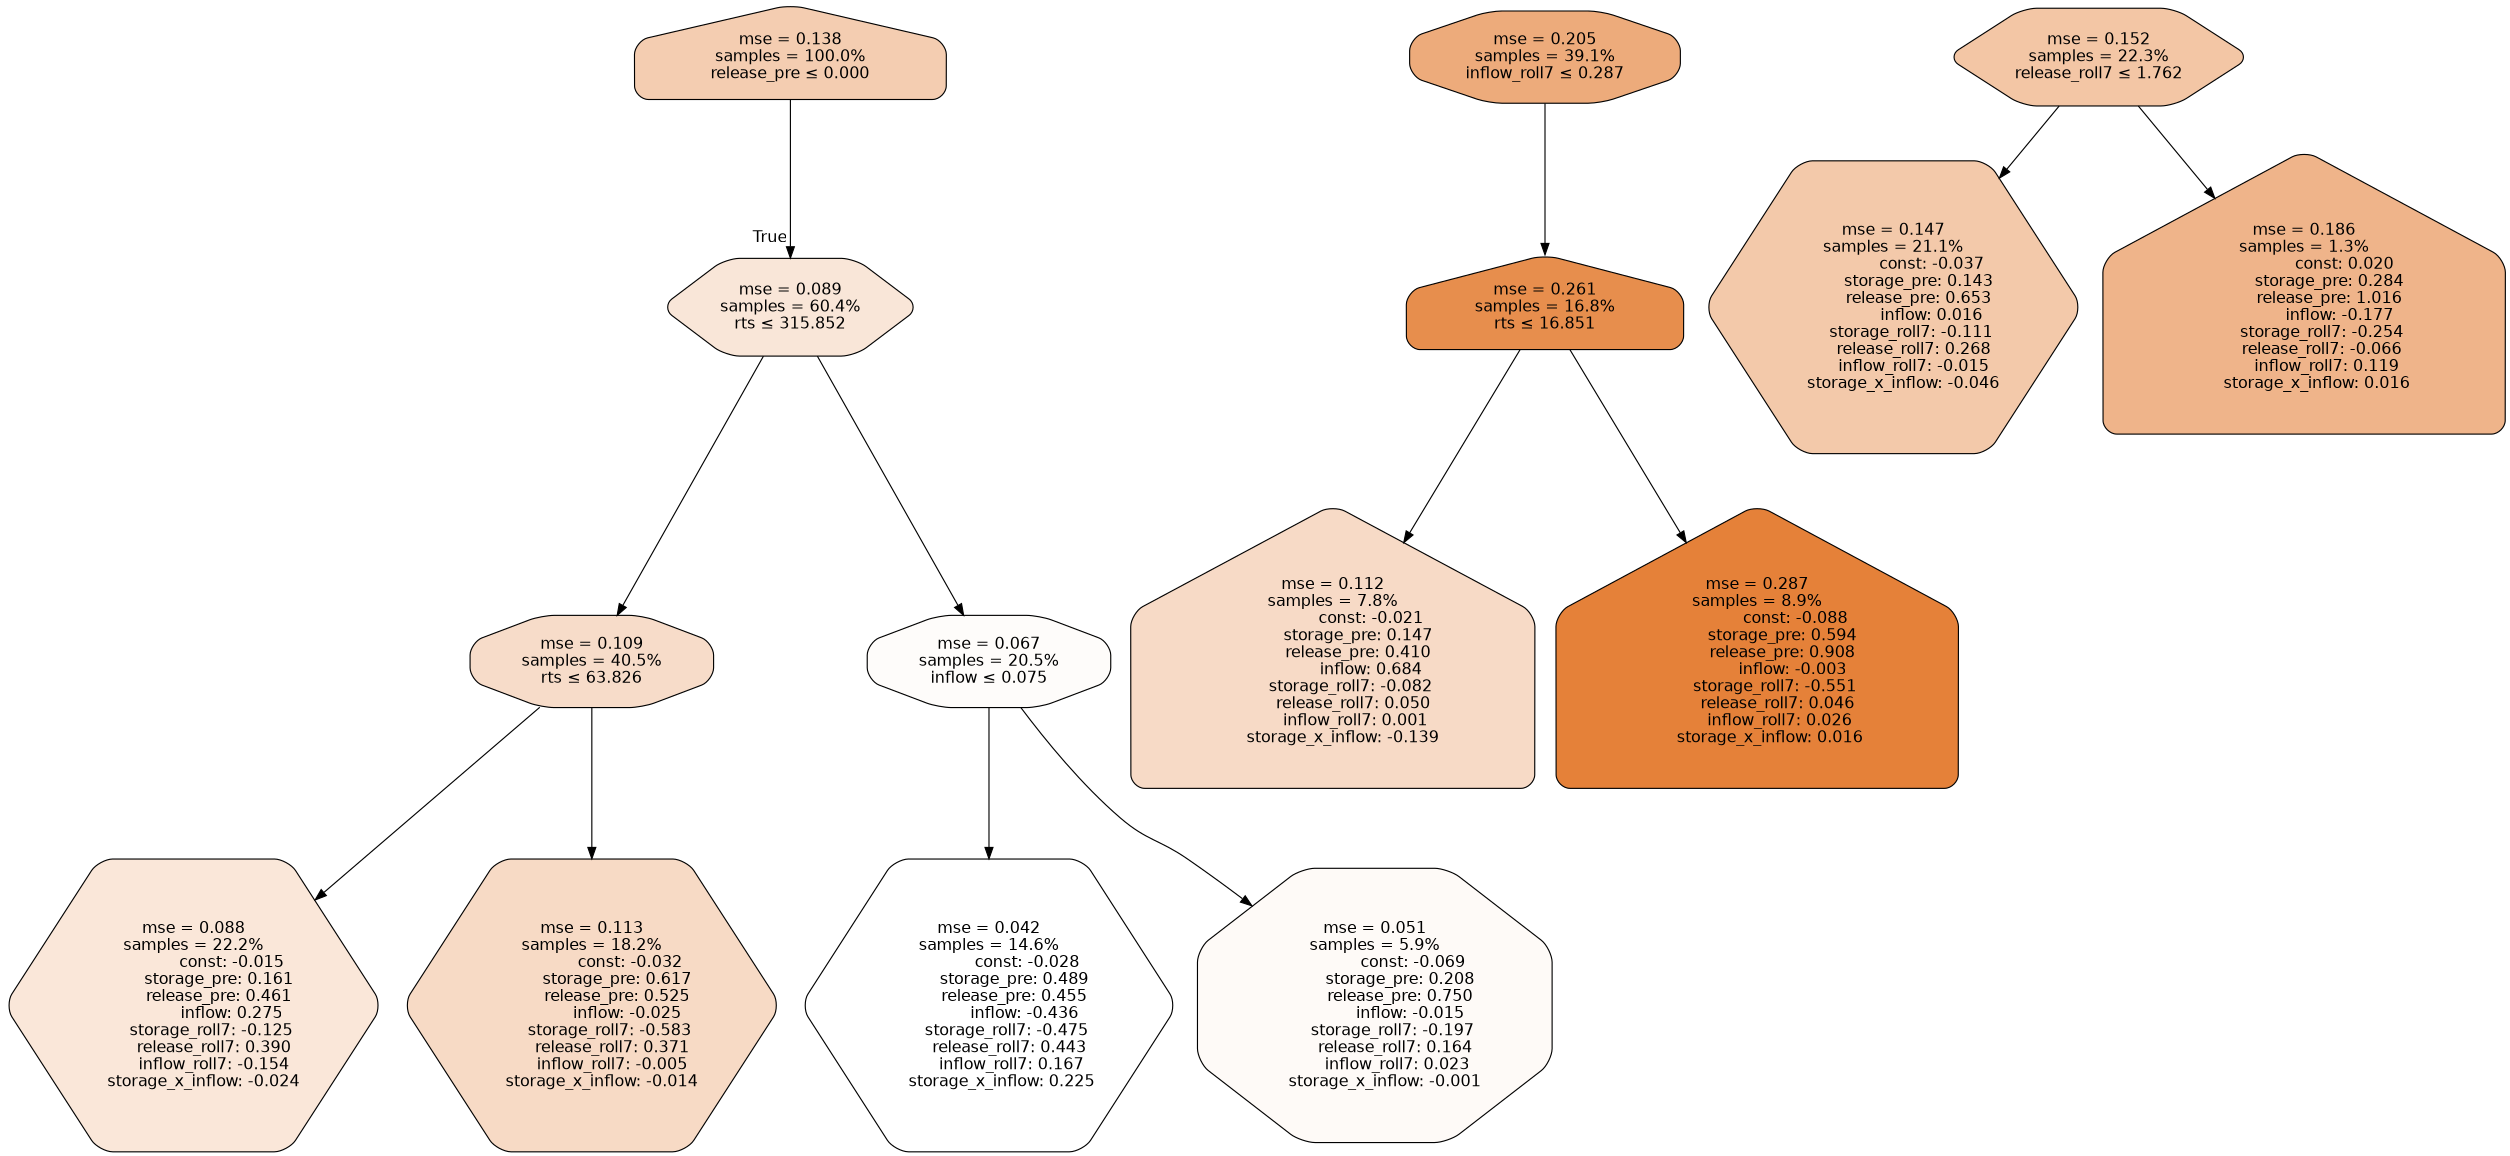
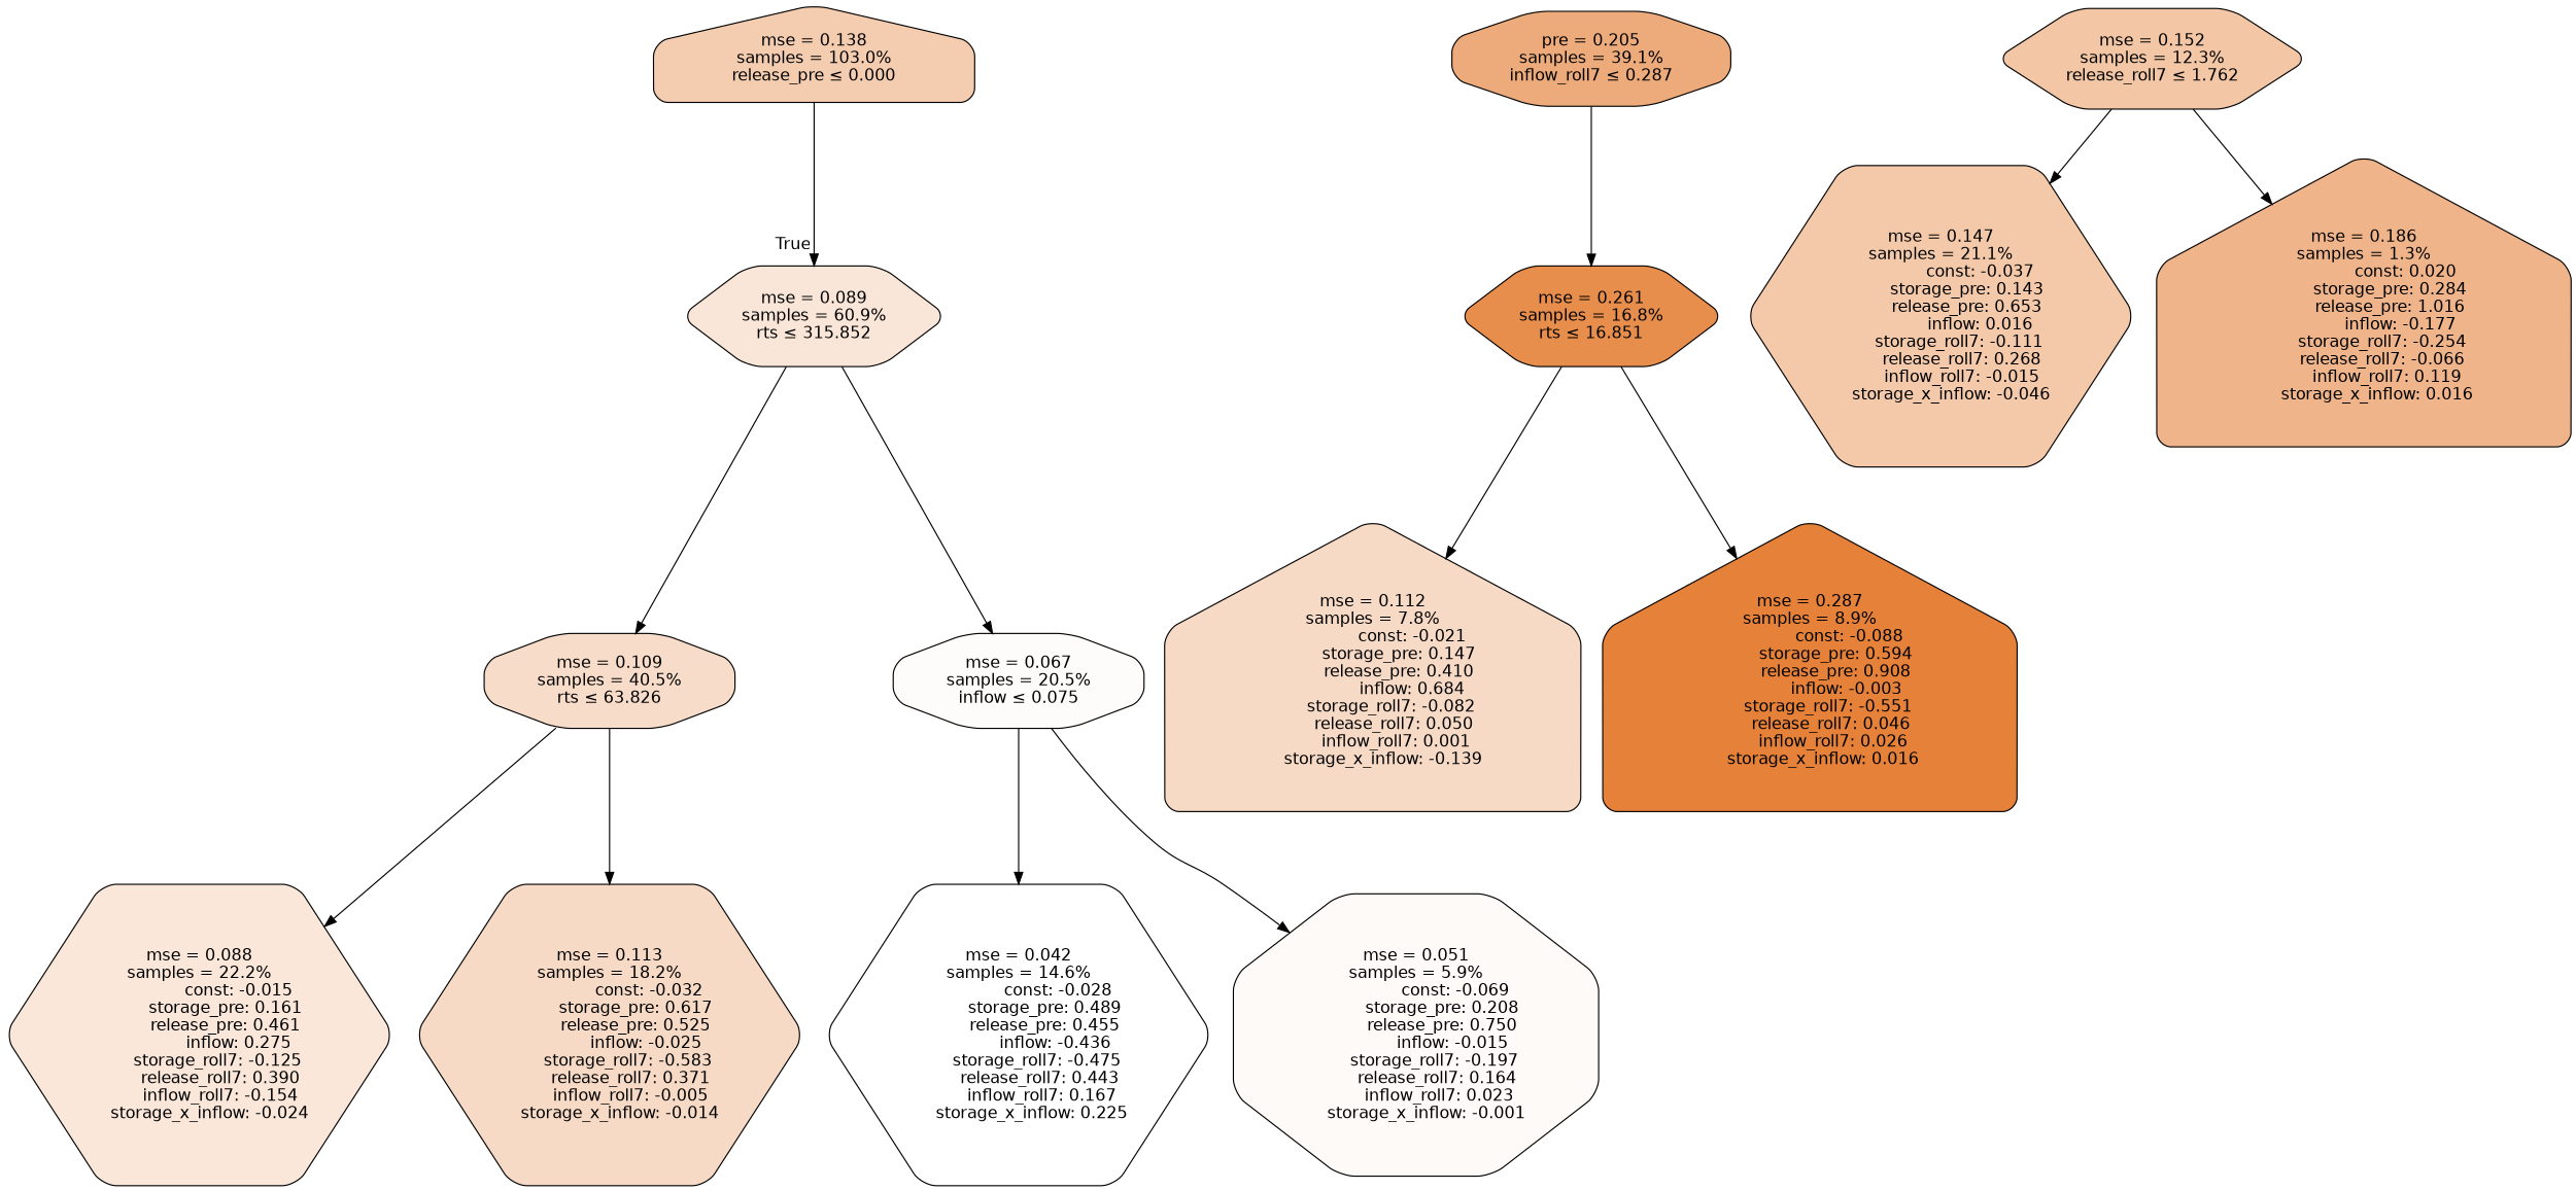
  digraph {
    node [color=black fontname=helvetica shape=hexagon style="filled, rounded"]
    edge [fontname=helvetica]
-   n1 [fillcolor="#f4cdb1" label="mse = 0.138\nsamples = 100.0%\nrelease_pre &le; 0.000" shape=house]
-   n2 [fillcolor="#f9e6d8" label="mse = 0.089\nsamples = 60.4%\nrts &le; 315.852"]
+   n1 [fillcolor="#f4cdb1" label="mse = 0.138\nsamples = 103.0%\nrelease_pre &le; 0.000" shape=house]
+   n2 [fillcolor="#f9e6d8" label="mse = 0.089\nsamples = 60.9%\nrts &le; 315.852"]
    n3 [fillcolor="#f7dcc9" label="mse = 0.109\nsamples = 40.5%\nrts &le; 63.826" shape=octagon]
    n4 [fillcolor="#fefcfa" label="mse = 0.067\nsamples = 20.5%\ninflow &le; 0.075" shape=octagon]
-   n5 [fillcolor="#edab7b" label="mse = 0.205\nsamples = 39.1%\ninflow_roll7 &le; 0.287" shape=octagon]
-   n6 [fillcolor="#e78e4d" label="mse = 0.261\nsamples = 16.8%\nrts &le; 16.851" shape=house]
+   n5 [fillcolor="#edab7b" label="pre = 0.205\nsamples = 39.1%\ninflow_roll7 &le; 0.287" shape=octagon]
+   n6 [fillcolor="#e78e4d" label="mse = 0.261\nsamples = 16.8%\nrts &le; 16.851"]
    n7 [fillcolor="#fae7d9" label="mse = 0.088\nsamples = 22.2%\n               const: -0.015\n          storage_pre: 0.161\n          release_pre: 0.461\n               inflow: 0.275\n       storage_roll7: -0.125\n        release_roll7: 0.390\n        inflow_roll7: -0.154\n    storage_x_inflow: -0.024"]
    n8 [fillcolor="#f7dac5" label="mse = 0.113\nsamples = 18.2%\n               const: -0.032\n          storage_pre: 0.617\n          release_pre: 0.525\n              inflow: -0.025\n       storage_roll7: -0.583\n        release_roll7: 0.371\n        inflow_roll7: -0.005\n    storage_x_inflow: -0.014"]
    n9 [fillcolor="#ffffff" label="mse = 0.042\nsamples = 14.6%\n               const: -0.028\n          storage_pre: 0.489\n          release_pre: 0.455\n              inflow: -0.436\n       storage_roll7: -0.475\n        release_roll7: 0.443\n         inflow_roll7: 0.167\n     storage_x_inflow: 0.225"]
    n10 [fillcolor="#fefaf7" label="mse = 0.051\nsamples = 5.9%\n               const: -0.069\n          storage_pre: 0.208\n          release_pre: 0.750\n              inflow: -0.015\n       storage_roll7: -0.197\n        release_roll7: 0.164\n         inflow_roll7: 0.023\n    storage_x_inflow: -0.001" shape=octagon]
-   n11 [fillcolor="#f3c6a5" label="mse = 0.152\nsamples = 22.3%\nrelease_roll7 &le; 1.762"]
+   n11 [fillcolor="#f3c6a5" label="mse = 0.152\nsamples = 12.3%\nrelease_roll7 &le; 1.762"]
    n12 [fillcolor="#f3c9aa" label="mse = 0.147\nsamples = 21.1%\n               const: -0.037\n          storage_pre: 0.143\n          release_pre: 0.653\n               inflow: 0.016\n       storage_roll7: -0.111\n        release_roll7: 0.268\n        inflow_roll7: -0.015\n    storage_x_inflow: -0.046"]
    n13 [fillcolor="#efb48a" label="mse = 0.186\nsamples = 1.3%\n                const: 0.020\n          storage_pre: 0.284\n          release_pre: 1.016\n              inflow: -0.177\n       storage_roll7: -0.254\n       release_roll7: -0.066\n         inflow_roll7: 0.119\n     storage_x_inflow: 0.016" shape=house]
    n14 [fillcolor="#f7dac6" label="mse = 0.112\nsamples = 7.8%\n               const: -0.021\n          storage_pre: 0.147\n          release_pre: 0.410\n               inflow: 0.684\n       storage_roll7: -0.082\n        release_roll7: 0.050\n         inflow_roll7: 0.001\n    storage_x_inflow: -0.139" shape=house]
    n15 [fillcolor="#e58139" label="mse = 0.287\nsamples = 8.9%\n               const: -0.088\n          storage_pre: 0.594\n          release_pre: 0.908\n              inflow: -0.003\n       storage_roll7: -0.551\n        release_roll7: 0.046\n         inflow_roll7: 0.026\n     storage_x_inflow: 0.016" shape=house]
    n1 -> n2 [headlabel=True labelangle=45 labeldistance=2.5]
    n2 -> n3
    n2 -> n4
    n3 -> n7
    n3 -> n8
    n4 -> n9
    n4 -> n10
    n5 -> n6
    n6 -> n14
    n6 -> n15
    n11 -> n12
    n11 -> n13
  }
